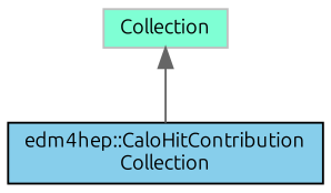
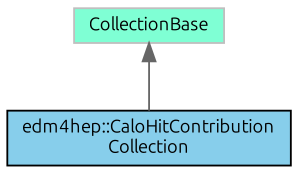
  digraph {
    fontname=Ubuntu
    node [fontname=Ubuntu fontsize=10 shape=record style=filled]
    n1 [color=black fillcolor=skyblue fontcolor=black height=0.2 label="edm4hep::CaloHitContribution\lCollection" width=0.4]
-   n2 [color=grey75 fillcolor=aquamarine height=0.2 label=Collection width=0.4]
+   n2 [color=grey75 fillcolor=aquamarine height=0.2 label=CollectionBase width=0.4]
    n2 -> n1 [color=gray40 dir=back fontname=Ubuntu fontsize=10 labelfontname=Helvetica labelfontsize=10 style=solid]
  }
